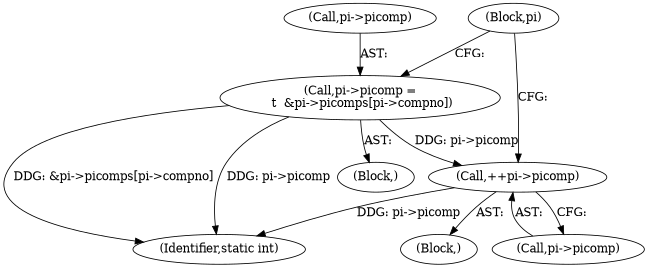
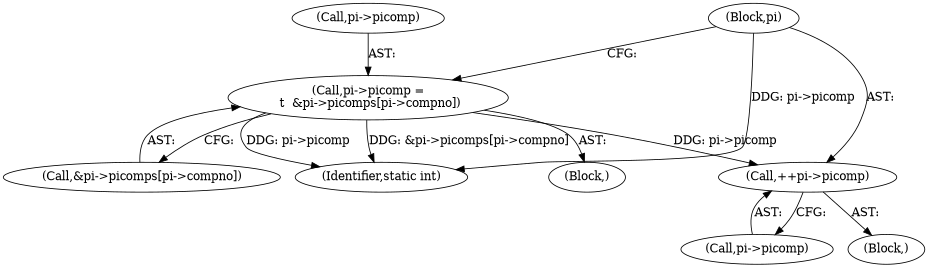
  digraph {
    fontname="DejaVu Serif"
    node [fontname="DejaVu Serif"]
    edge [fontname="DejaVu Serif"]
    n1 [label="(Call,pi->picomp =\n \t  &pi->picomps[pi->compno])"]
    n2 [label="(Call,++pi->picomp)"]
    n3 [label="(Block,)"]
+   n4 [label="(Call,&pi->picomps[pi->compno])"]
    n5 [label="(Identifier,static int)"]
    n6 [label="(Call,pi->picomp)"]
    n7 [label="(Block,)"]
    n8 [label="(Block,pi)"]
    n9 [label="(Call,pi->picomp)"]
    n1 -> n2 [label="DDG: pi->picomp"]
    n1 -> n3 [label="AST: "]
+   n1 -> n4 [label="CFG: "]
    n1 -> n5 [label="DDG: pi->picomp"]
    n1 -> n5 [label="DDG: &pi->picomps[pi->compno]"]
-   n2 -> n5 [label="DDG: pi->picomp"]
+   n8 -> n5 [label="DDG: pi->picomp"]
    n2 -> n6 [label="CFG: "]
    n2 -> n7 [label="AST: "]
+   n4 -> n1 [label="AST: "]
    n6 -> n2 [label="AST: "]
    n8 -> n1 [label="CFG: "]
-   n8 -> n2 [label="CFG: "]
+   n8 -> n2 [label="AST: "]
    n9 -> n1 [label="AST: "]
  }
